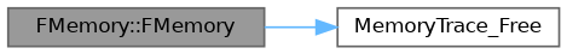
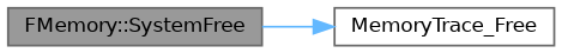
  digraph {
    rankdir=LR
    node [fontname=Helvetica fontsize=10 shape=box style=filled]
-   n1 [color=gray40 fillcolor=grey60 fontcolor=black height=0.2 label="FMemory::FMemory" width=0.4]
+   n1 [color=gray40 fillcolor=grey60 fontcolor=black height=0.2 label="FMemory::SystemFree" width=0.4]
    n2 [color=grey40 fillcolor=white height=0.2 label=MemoryTrace_Free width=0.4]
    n1 -> n2 [color=steelblue1 fontname=Helvetica fontsize=10 labelfontname=Helvetica labelfontsize=10 style=solid]
  }
